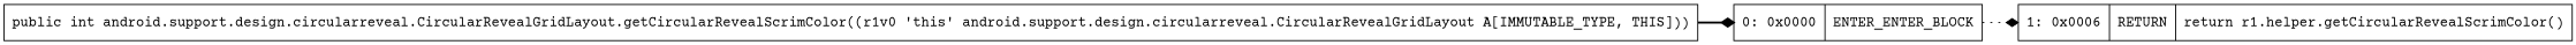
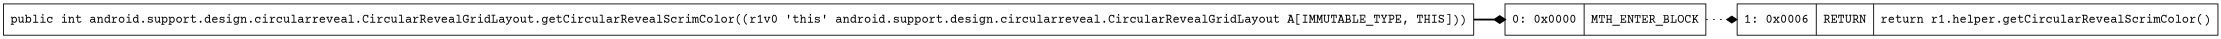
  digraph {
    rankdir=LR
    fontname="Courier Prime"
    node [shape=record fontname="Courier Prime"]
    edge [arrowhead=diamond fontname="Courier Prime"]
-   n1 [label="{0\:\ 0x0000|ENTER_ENTER_BLOCK\l}"]
+   n1 [label="{0\:\ 0x0000|MTH_ENTER_BLOCK\l}"]
    n2 [label="{1\:\ 0x0006|RETURN\l|return r1.helper.getCircularRevealScrimColor()\l}"]
    n3 [label="{public int android.support.design.circularreveal.CircularRevealGridLayout.getCircularRevealScrimColor((r1v0 'this' android.support.design.circularreveal.CircularRevealGridLayout A[IMMUTABLE_TYPE, THIS])) }"]
    n1 -> n2 [style=dotted]
    n3 -> n1 [style=bold]
  }
